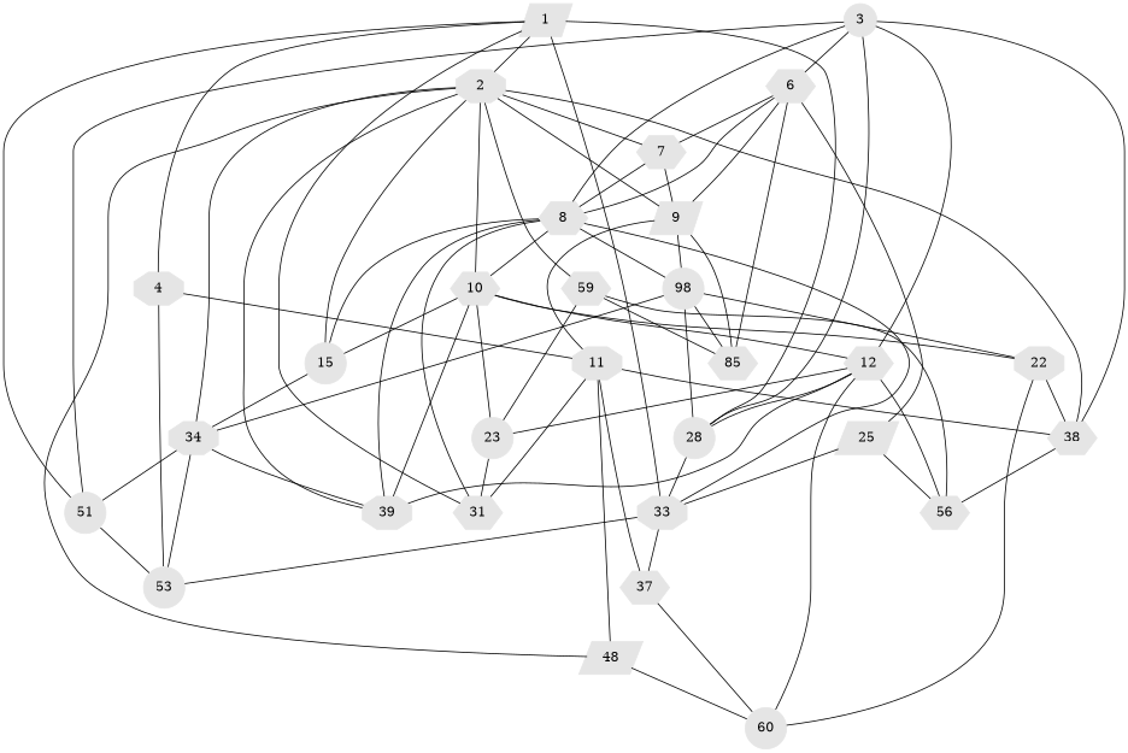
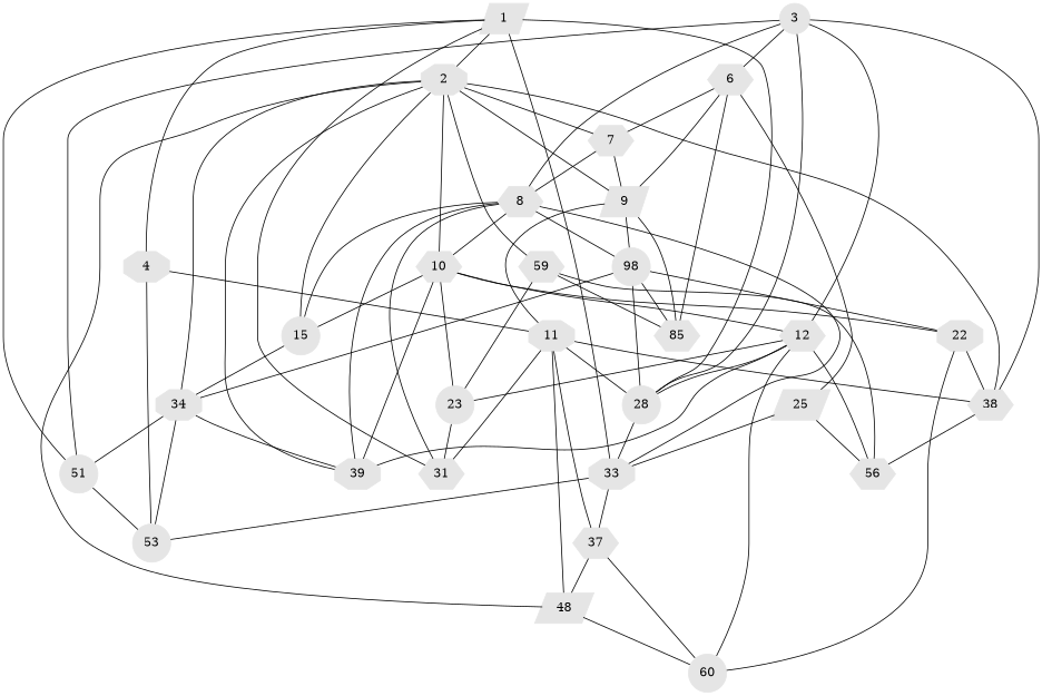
  graph {
    node [color=gray90 shape=hexagon style=filled]
    1 [shape=parallelogram super="+17+45"]
    2 [shape=octagon super="+32+21+50"]
    4 [shape=octagon]
    28 [shape=circle super="+29"]
    31
    33 [shape=octagon super="+44"]
    51 [shape=circle super="+63"]
    7 [super="+27"]
    9 [shape=parallelogram super="+46"]
    10 [super="+62+41"]
    15 [shape=circle]
    n12 [label=59]
    34 [shape=octagon super="+54"]
    n14 [label=39 shape=octagon super="+57"]
    38 [super="+49"]
    48 [shape=parallelogram]
    11 [shape=octagon super="+14"]
    53 [shape=circle]
    37
    8 [super="+16+13"]
    n21 [label=85]
    n22 [label=98 shape=circle super="+30"]
    12 [super="+52+35"]
    22 [shape=octagon]
    23 [shape=circle]
    56
    60 [shape=circle]
    3 [shape=circle super="+47+5"]
    6 [super="+20"]
    25 [shape=parallelogram]
    1 -- 2
    1 -- 4
    1 -- 28
    1 -- 31
    1 -- 33 [weight=3]
    1 -- 51
    2 -- 7 [weight=2]
    2 -- 9
    2 -- 10 [weight=2]
    2 -- 15
    2 -- n12
    2 -- 34
    2 -- n14
    2 -- 38
    2 -- 48
    4 -- 11
    4 -- 53
    28 -- 33
    33 -- 53
    33 -- 37
    51 -- 53
    7 -- 9
    7 -- 8 [weight=2]
    9 -- 11
    9 -- n21
    9 -- n22
    10 -- 15
    10 -- n14 [weight=2]
    10 -- 12 [weight=2]
    10 -- 22
    10 -- 23
    15 -- 34
    n12 -- n21
    n12 -- 23
    n12 -- 56
    34 -- 51
    34 -- n14
    34 -- 53
    38 -- 56
    48 -- 60
+   11 -- 28 [weight=2]
    11 -- 31
    11 -- 38
    11 -- 48
    11 -- 37
+   37 -- 48
    37 -- 60
    8 -- 31
    8 -- 33
    8 -- 10
    8 -- 15
    8 -- n14
    8 -- n22
    n22 -- 28
    n22 -- 34
    n22 -- n21
    n22 -- 22
    12 -- 28
    12 -- n14
    12 -- 23
    12 -- 56
    12 -- 60
    22 -- 38
    22 -- 60
    23 -- 31
    3 -- 28
    3 -- 51 [weight=2]
    3 -- 38 [weight=2]
    3 -- 8
    3 -- 12
    3 -- 6
    6 -- 7
    6 -- 9
-   6 -- 8
    6 -- n21
    6 -- 25
    25 -- 33
    25 -- 56
  }
